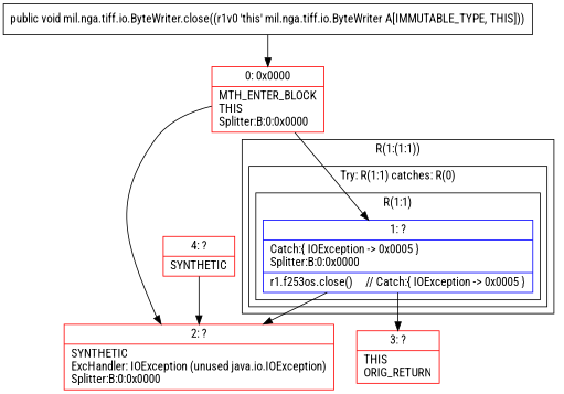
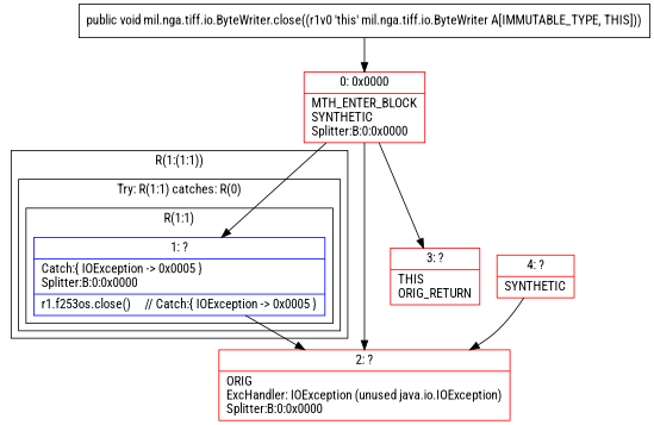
  digraph {
    fontname="Roboto Condensed"
    node [color=red fontname="Roboto Condensed" shape=record]
    edge [fontname="Roboto Condensed"]
    n1 [color=blue label="{1\:\ ?|Catch:\{ IOException \-\> 0x0005 \}\lSplitter:B:0:0x0000\l|r1.f253os.close()     \/\/ Catch:\{ IOException \-\> 0x0005 \}\l}"]
-   n2 [label="{2\:\ ?|SYNTHETIC\lExcHandler: IOException (unused java.io.IOException)\lSplitter:B:0:0x0000\l}"]
+   n2 [label="{2\:\ ?|ORIG\lExcHandler: IOException (unused java.io.IOException)\lSplitter:B:0:0x0000\l}"]
    n3 [label="{3\:\ ?|THIS\lORIG_RETURN\l}"]
-   n4 [label="{0\:\ 0x0000|MTH_ENTER_BLOCK\lTHIS\lSplitter:B:0:0x0000\l}"]
+   n4 [label="{0\:\ 0x0000|MTH_ENTER_BLOCK\lSYNTHETIC\lSplitter:B:0:0x0000\l}"]
    n5 [label="{4\:\ ?|SYNTHETIC\l}"]
    n6 [label="{public void mil.nga.tiff.io.ByteWriter.close((r1v0 'this' mil.nga.tiff.io.ByteWriter A[IMMUTABLE_TYPE, THIS])) }" color=""]
    subgraph cluster_1 {
      label="R(1:(1:1))"
      subgraph cluster_2 {
        label="Try: R(1:1) catches: R(0)"
        subgraph cluster_3 {
          label="R(1:1)"
          n1
        }
        subgraph cluster_4 {
          label="R(0) | ExcHandler: IOException (unused java.io.IOException)\l"
        }
      }
    }
    subgraph cluster_5 {
      label="R(0) | ExcHandler: IOException (unused java.io.IOException)\l"
    }
    n1 -> n2
-   n1 -> n3
+   n4 -> n3
    n4 -> n1
    n4 -> n2
    n5 -> n2
    n6 -> n4
  }
